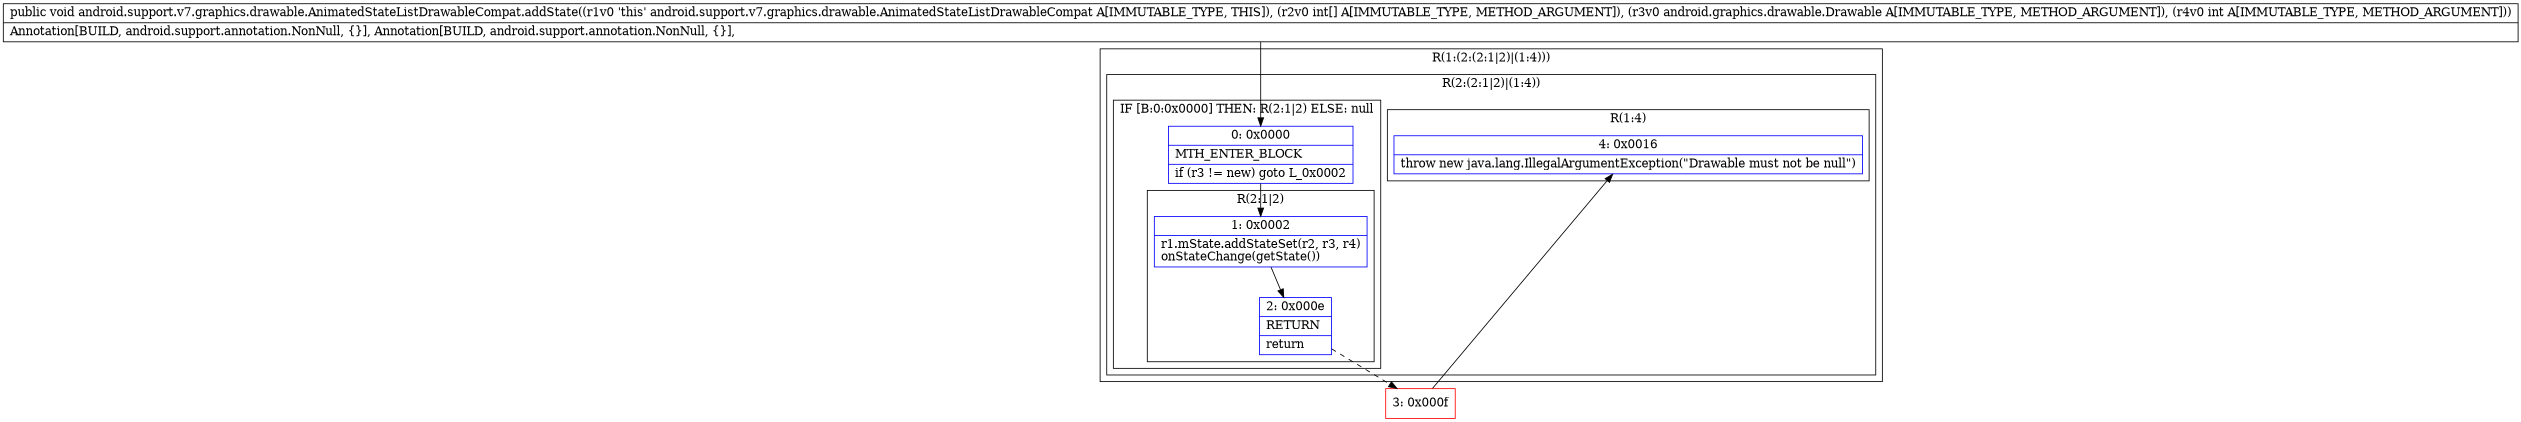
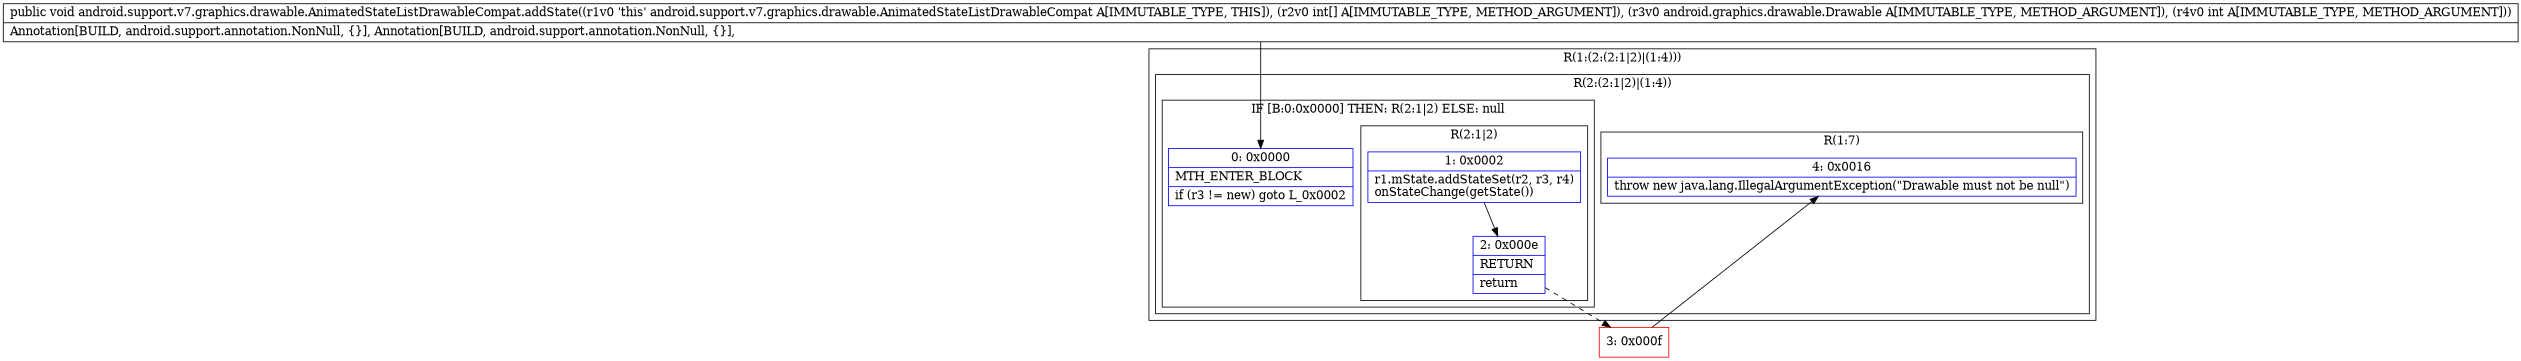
  digraph {
    node [color=blue shape=record]
    n1 [label="{1\:\ 0x0002|r1.mState.addStateSet(r2, r3, r4)\lonStateChange(getState())\l}"]
    n2 [label="{2\:\ 0x000e|RETURN\l|return\l}"]
    n3 [label="{0\:\ 0x0000|MTH_ENTER_BLOCK\l|if (r3 != new) goto L_0x0002\l}"]
    n4 [label="{4\:\ 0x0016|throw new java.lang.IllegalArgumentException(\"Drawable must not be null\")\l}"]
    n5 [color=red label="{3\:\ 0x000f}"]
    n6 [label="{public void android.support.v7.graphics.drawable.AnimatedStateListDrawableCompat.addState((r1v0 'this' android.support.v7.graphics.drawable.AnimatedStateListDrawableCompat A[IMMUTABLE_TYPE, THIS]), (r2v0 int[] A[IMMUTABLE_TYPE, METHOD_ARGUMENT]), (r3v0 android.graphics.drawable.Drawable A[IMMUTABLE_TYPE, METHOD_ARGUMENT]), (r4v0 int A[IMMUTABLE_TYPE, METHOD_ARGUMENT]))  | Annotation[BUILD, android.support.annotation.NonNull, \{\}], Annotation[BUILD, android.support.annotation.NonNull, \{\}], \l}" color=""]
    subgraph cluster_1 {
      label="R(1:(2:(2:1|2)|(1:4)))"
      subgraph cluster_2 {
        label="R(2:(2:1|2)|(1:4))"
        subgraph cluster_3 {
          label="IF [B:0:0x0000] THEN: R(2:1|2) ELSE: null"
          n3
          subgraph cluster_4 {
            label="R(2:1|2)"
            n1
            n2
          }
        }
        subgraph cluster_5 {
-         label="R(1:4)"
+         label="R(1:7)"
          n4
        }
      }
    }
    n1 -> n2
    n2 -> n5 [style=dashed]
-   n3 -> n1
    n5 -> n4
    n6 -> n3
  }
